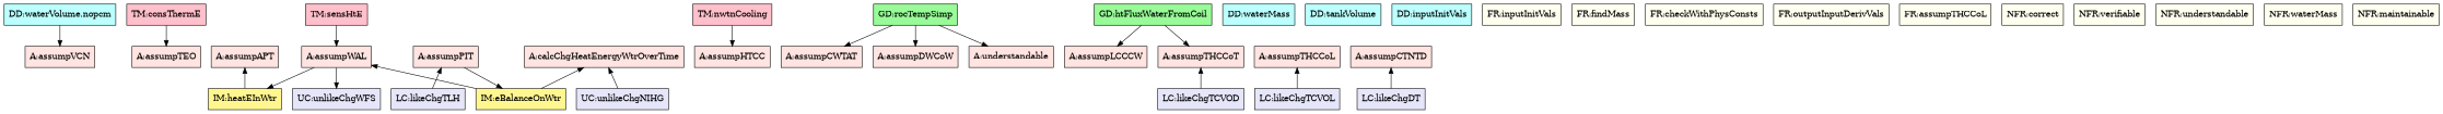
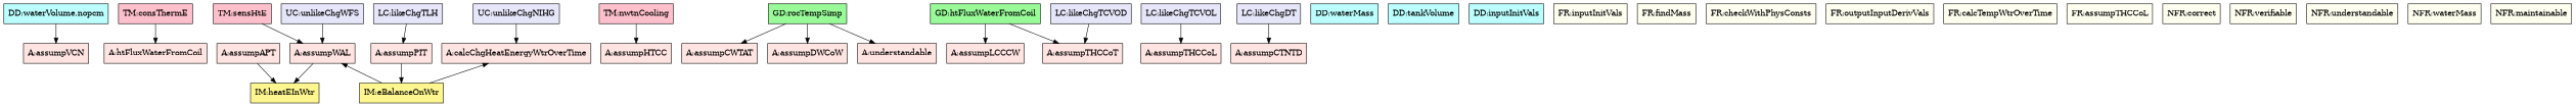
  digraph {
    node [color=black fillcolor=mistyrose shape=box style=filled]
    n1 [label="A:assumpVCN"]
-   n2 [label="A:assumpTEO"]
+   n2 [label="A:htFluxWaterFromCoil"]
    n3 [label="A:assumpWAL"]
    n4 [label="A:assumpHTCC"]
    n5 [label="A:assumpCWTAT"]
    n6 [label="A:assumpDWCoW"]
    n7 [label="A:understandable"]
    n8 [label="A:assumpLCCCW"]
    n9 [label="A:assumpTHCCoT"]
    n10 [label="A:assumpPIT"]
    n11 [label="A:calcChgHeatEnergyWtrOverTime"]
    n12 [label="A:assumpAPT"]
    n13 [label="A:assumpTHCCoL"]
    n14 [label="A:assumpCTNTD"]
    n15 [fillcolor=paleturquoise1 label="DD:waterVolume.nopcm"]
    n16 [fillcolor=paleturquoise1 label="DD:waterMass"]
    n17 [fillcolor=paleturquoise1 label="DD:tankVolume"]
    n18 [fillcolor=paleturquoise1 label="DD:inputInitVals"]
    n19 [fillcolor=pink label="TM:consThermE"]
    n20 [fillcolor=pink label="TM:sensHtE"]
    n21 [fillcolor=pink label="TM:nwtnCooling"]
    n22 [fillcolor=palegreen label="GD:rocTempSimp"]
    n23 [fillcolor=palegreen label="GD:htFluxWaterFromCoil"]
    n24 [fillcolor=khaki1 label="IM:eBalanceOnWtr"]
    n25 [fillcolor=khaki1 label="IM:heatEInWtr"]
    n26 [fillcolor=ivory label="FR:inputInitVals"]
    n27 [fillcolor=ivory label="FR:findMass"]
    n28 [fillcolor=ivory label="FR:checkWithPhysConsts"]
    n29 [fillcolor=ivory label="FR:outputInputDerivVals"]
+   n30 [fillcolor=ivory label="FR:calcTempWtrOverTime"]
    n31 [fillcolor=ivory label="FR:assumpTHCCoL"]
    n32 [fillcolor=ivory label="NFR:correct"]
    n33 [fillcolor=ivory label="NFR:verifiable"]
    n34 [fillcolor=ivory label="NFR:understandable"]
    n35 [fillcolor=ivory label="NFR:waterMass"]
    n36 [fillcolor=ivory label="NFR:maintainable"]
    n37 [fillcolor=lavender label="LC:likeChgTCVOD"]
    n38 [fillcolor=lavender label="LC:likeChgTCVOL"]
    n39 [fillcolor=lavender label="LC:likeChgDT"]
    n40 [fillcolor=lavender label="LC:likeChgTLH"]
    n41 [fillcolor=lavender label="UC:unlikeChgWFS"]
    n42 [fillcolor=lavender label="UC:unlikeChgNIHG"]
    subgraph sub_1 {
      rank=same
      n1
      n2
      n3
      n4
      n5
      n6
      n7
      n8
      n9
      n10
      n11
      n12
      n13
      n14
    }
    subgraph sub_2 {
      rank=same
      n15
      n16
      n17
      n18
    }
    subgraph sub_3 {
      rank=same
      n19
      n20
      n21
    }
    subgraph sub_4 {
      rank=same
      n22
      n23
    }
    subgraph sub_5 {
      rank=same
      n24
      n25
    }
    subgraph sub_6 {
      rank=same
      n26
      n27
      n28
      n29
+     n30
      n31
      n32
      n33
      n34
      n35
      n36
    }
    subgraph sub_7 {
      rank=same
      n37
      n38
      n39
      n40
      n41
      n42
    }
    n3 -> n25
    n10 -> n24
    n15 -> n1
    n19 -> n2
    n20 -> n3
    n21 -> n4
    n22 -> n5
    n22 -> n6
    n22 -> n7
    n23 -> n8
    n23 -> n9
    n24 -> n3
    n24 -> n11
-   n25 -> n12
+   n12 -> n25
    n37 -> n9
    n38 -> n13
    n39 -> n14
    n40 -> n10
-   n3 -> n41
+   n41 -> n3
    n42 -> n11
  }
